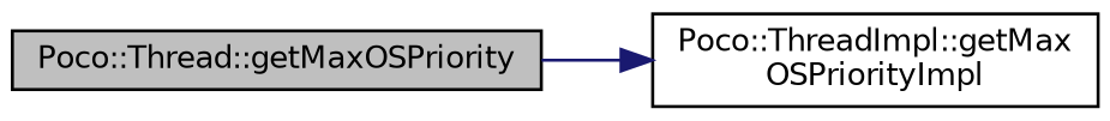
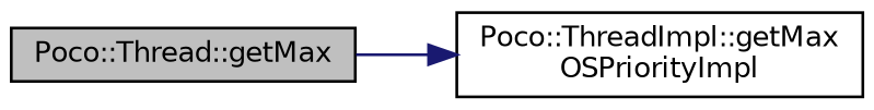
  digraph {
    rankdir=LR
    node [color=black fontname=Helvetica fontsize=10 shape=record style=filled]
-   n1 [fillcolor=grey75 fontcolor=black height=0.2 label="Poco::Thread::getMaxOSPriority" width=0.4]
+   n1 [fillcolor=grey75 fontcolor=black height=0.2 label="Poco::Thread::getMax" width=0.4]
    n2 [fillcolor=white height=0.2 label="Poco::ThreadImpl::getMax\lOSPriorityImpl" width=0.4]
    n1 -> n2 [color=midnightblue fontname=Helvetica fontsize=10 labelfontname=Helvetica labelfontsize=10 style=solid]
  }
